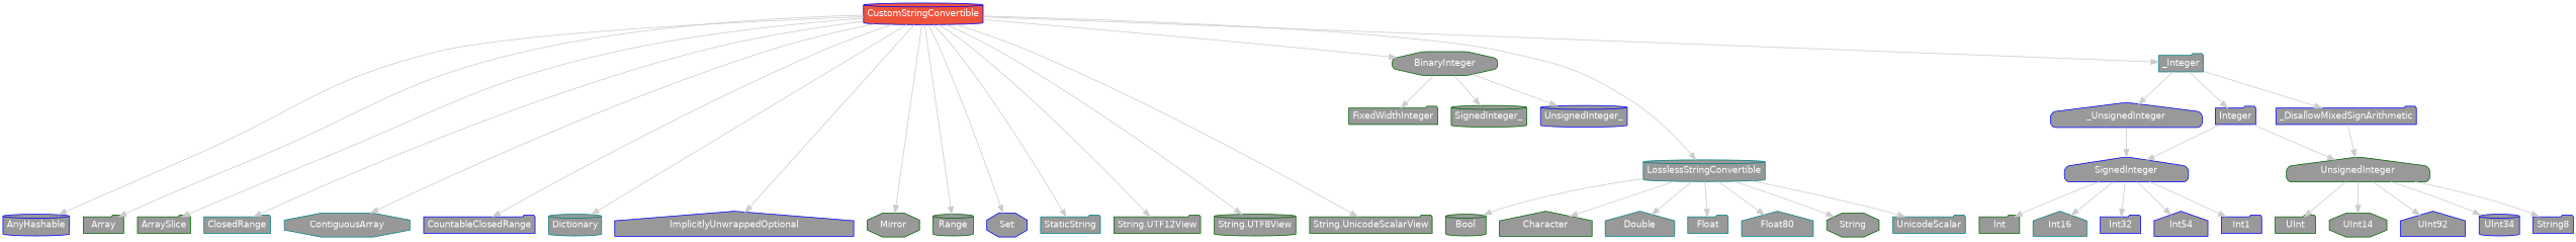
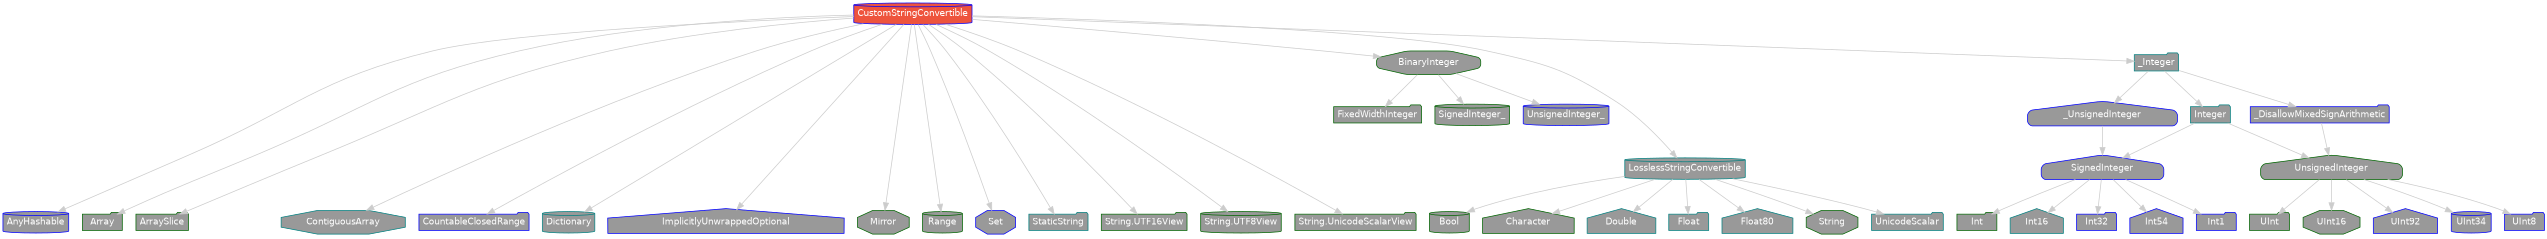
  strict digraph {
    node [color=darkgreen fillcolor="#999999" fontcolor=white fontname=Helvetica fontsize=12 margin="0.07,0.05" shape=folder style=filled]
    edge [color="#cccccc"]
    AnyHashable [color=blue height=0.3 shape=cylinder]
    Array [height=0.3]
    ArraySlice [height=0.3]
    Bool [height=0.3 shape=cylinder]
    Character [height=0.3 shape=house]
-   ClosedRange [color=teal height=0.3]
    ContiguousArray [color=teal height=0.3 shape=octagon]
    CountableClosedRange [color=blue height=0.3]
    Dictionary [color=teal height=0.3 shape=cylinder]
    Double [color=teal height=0.3 shape=house]
    Float [color=teal height=0.3]
    Float80 [color=teal height=0.3 shape=house]
    ImplicitlyUnwrappedOptional [color=blue height=0.3 shape=house]
    Int [height=0.3]
    Int16 [color=teal height=0.3 shape=house]
    Int32 [color=blue height=0.3]
    n17 [color=blue height=0.3 label=Int54 shape=house]
    n18 [color=blue height=0.3 label=Int1]
    Mirror [height=0.3 shape=octagon]
    Range [height=0.3 shape=cylinder]
    Set [color=blue height=0.3 shape=octagon]
    StaticString [color=teal height=0.3]
    String [height=0.3 shape=octagon]
-   "String.UTF16View" [height=0.3 label="String.UTF12View"]
+   "String.UTF16View" [height=0.3]
    "String.UTF8View" [height=0.3 shape=cylinder]
    "String.UnicodeScalarView" [height=0.3]
    UInt [height=0.3]
-   UInt16 [height=0.3 shape=octagon label=UInt14]
+   UInt16 [height=0.3 shape=octagon]
    n29 [color=blue height=0.3 label=UInt92 shape=house]
    n30 [color=blue height=0.3 label=UInt34 shape=cylinder]
-   UInt8 [color=blue height=0.3 label=String8]
+   UInt8 [color=blue height=0.3]
    UnicodeScalar [color=teal height=0.3]
    BinaryInteger [height=0.3 shape=octagon style="filled,rounded"]
    FixedWidthInteger [height=0.3 style="filled,rounded"]
    SignedInteger_ [height=0.3 shape=cylinder style="filled,rounded"]
    UnsignedInteger_ [color=blue height=0.3 shape=cylinder style="filled,rounded"]
    CustomStringConvertible [color=blue fillcolor="#ee543d" height=0.3 shape=cylinder style="filled,rounded"]
    LosslessStringConvertible [color=teal height=0.3 shape=cylinder style="filled,rounded"]
    _Integer [color=teal height=0.3 style="filled,rounded"]
-   Integer [color=blue height=0.3 style="filled,rounded"]
+   Integer [color=teal height=0.3 style="filled,rounded"]
    _DisallowMixedSignArithmetic [color=blue height=0.3 style="filled,rounded"]
    n42 [color=blue height=0.3 label=_UnsignedInteger shape=house style="filled,rounded"]
    SignedInteger [color=blue height=0.3 shape=house style="filled,rounded"]
    UnsignedInteger [height=0.3 shape=house style="filled,rounded"]
    subgraph sub_1 {
      rank=max
      AnyHashable
      Array
      ArraySlice
      Bool
      Character
-     ClosedRange
      ContiguousArray
      CountableClosedRange
      Dictionary
      Double
      Float
      Float80
      ImplicitlyUnwrappedOptional
      Int
      Int16
      Int32
      n17
      n18
      Mirror
      Range
      Set
      StaticString
      String
      "String.UTF16View"
      "String.UTF8View"
      "String.UnicodeScalarView"
      UInt
      UInt16
      n29
      n30
      UInt8
      UnicodeScalar
    }
    BinaryInteger -> FixedWidthInteger
    BinaryInteger -> SignedInteger_
    BinaryInteger -> UnsignedInteger_
    CustomStringConvertible -> AnyHashable
    CustomStringConvertible -> Array
    CustomStringConvertible -> ArraySlice
-   CustomStringConvertible -> ClosedRange
    CustomStringConvertible -> ContiguousArray
    CustomStringConvertible -> CountableClosedRange
    CustomStringConvertible -> Dictionary
    CustomStringConvertible -> ImplicitlyUnwrappedOptional
    CustomStringConvertible -> Mirror
    CustomStringConvertible -> Range
    CustomStringConvertible -> Set
    CustomStringConvertible -> StaticString
    CustomStringConvertible -> "String.UTF16View"
    CustomStringConvertible -> "String.UTF8View"
    CustomStringConvertible -> "String.UnicodeScalarView"
    CustomStringConvertible -> BinaryInteger
    CustomStringConvertible -> LosslessStringConvertible
    CustomStringConvertible -> _Integer
    LosslessStringConvertible -> Bool
    LosslessStringConvertible -> Character
    LosslessStringConvertible -> Double
    LosslessStringConvertible -> Float
    LosslessStringConvertible -> Float80
    LosslessStringConvertible -> String
    LosslessStringConvertible -> UnicodeScalar
    _Integer -> Integer
    _Integer -> _DisallowMixedSignArithmetic
    _Integer -> n42
    Integer -> SignedInteger
    Integer -> UnsignedInteger
    _DisallowMixedSignArithmetic -> UnsignedInteger
    n42 -> SignedInteger
    SignedInteger -> Int
    SignedInteger -> Int16
    SignedInteger -> Int32
    SignedInteger -> n17
    SignedInteger -> n18
    UnsignedInteger -> UInt
    UnsignedInteger -> UInt16
    UnsignedInteger -> n29
    UnsignedInteger -> n30
    UnsignedInteger -> UInt8
  }
